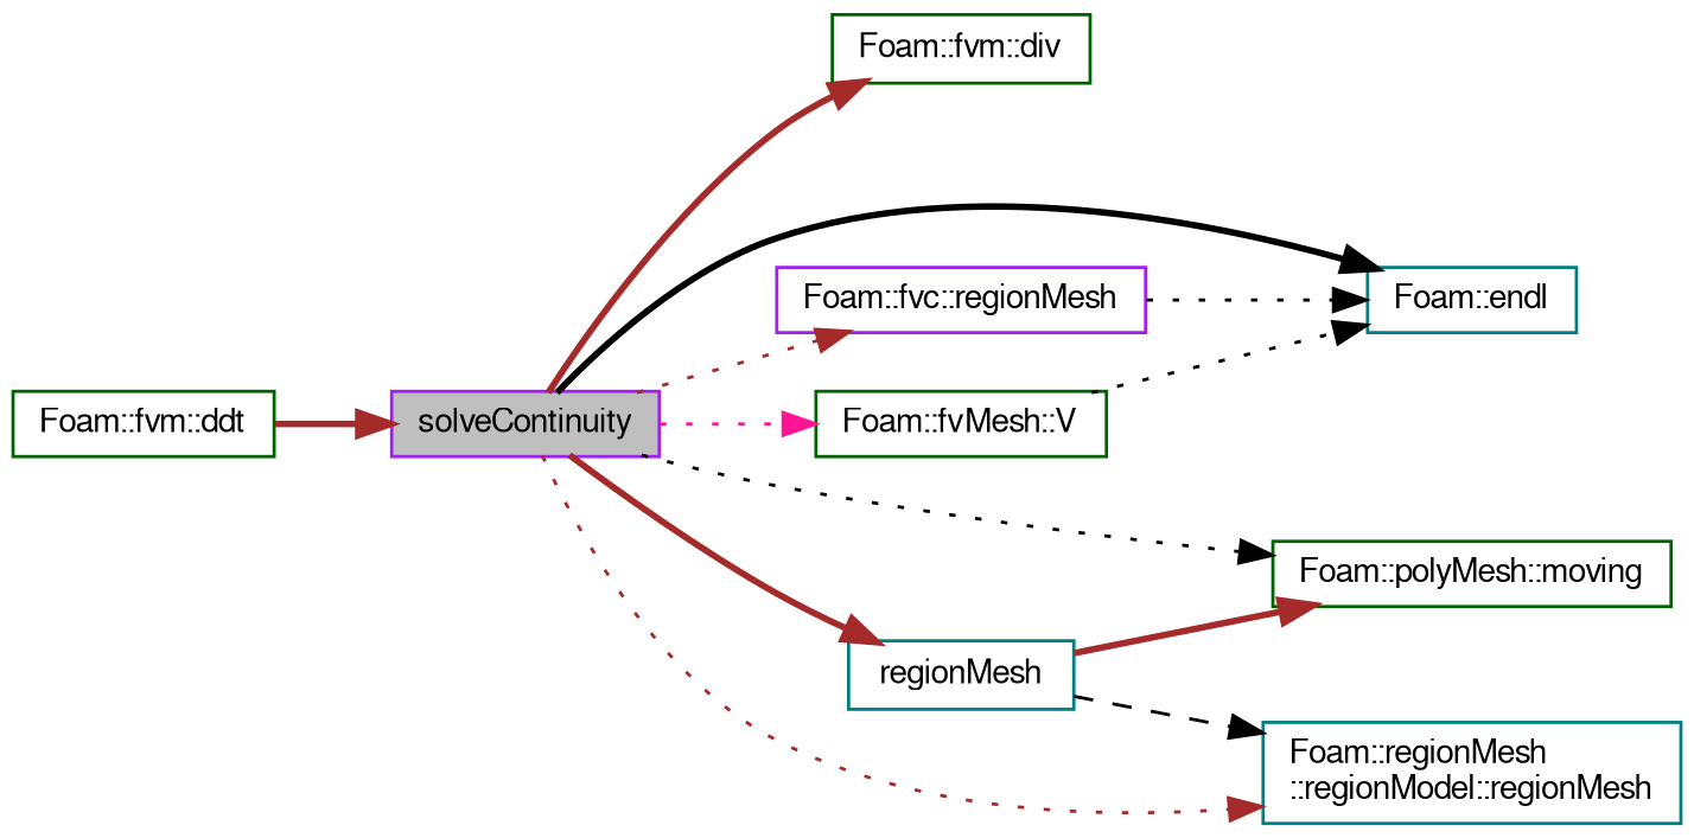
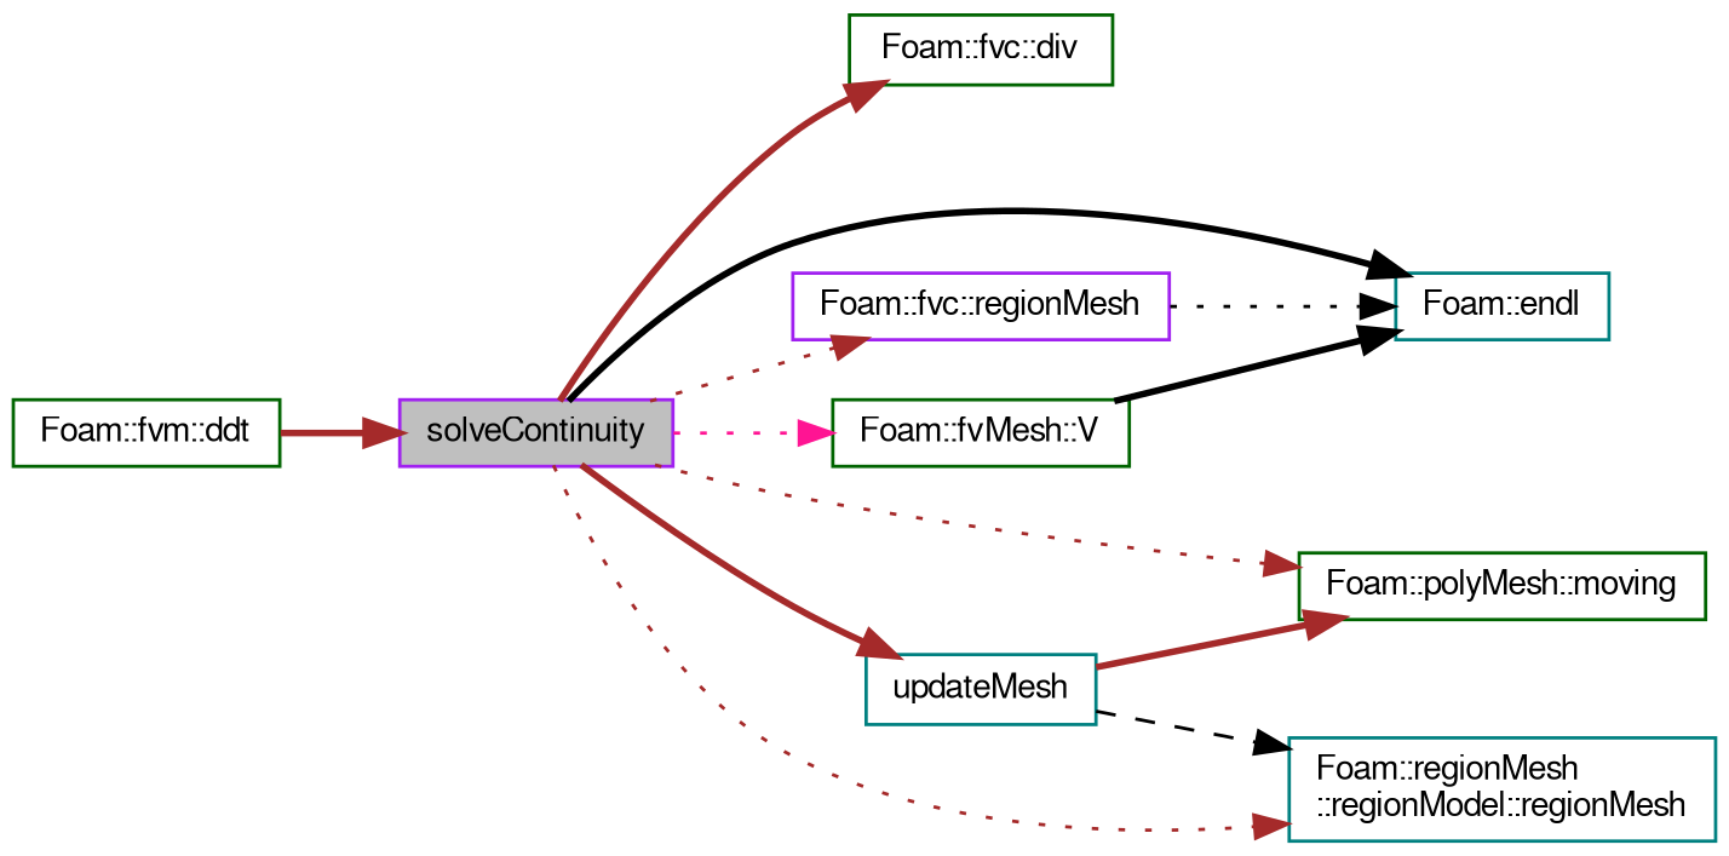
  digraph {
    rankdir=LR
    node [color=darkgreen fontname=FreeSans fontsize=10 shape=record]
    edge [color=brown fontname=FreeSans fontsize=10 labelfontname=FreeSans labelfontsize=10 style=bold]
    n1 [color=purple fillcolor=grey75 fontcolor=black height=0.2 label=solveContinuity style=filled width=0.4]
-   n2 [height=0.2 label="Foam::fvm::div" width=0.4]
+   n2 [height=0.2 label="Foam::fvc::div" width=0.4]
    n3 [color=teal height=0.2 label="Foam::endl" width=0.4]
    n4 [color=purple height=0.2 label="Foam::fvc::regionMesh" width=0.4]
    n5 [height=0.2 label="Foam::polyMesh::moving" width=0.4]
    n6 [color=teal height=0.2 label="Foam::regionMesh\l::regionModel::regionMesh" width=0.4]
-   n7 [color=teal height=0.2 label=regionMesh width=0.4]
+   n7 [color=teal height=0.2 label=updateMesh width=0.4]
    n8 [height=0.2 label="Foam::fvMesh::V" width=0.4]
    n9 [height=0.2 label="Foam::fvm::ddt" width=0.4]
    n1 -> n2
    n1 -> n3 [color=black]
    n1 -> n4 [style=dotted]
-   n1 -> n5 [color=black style=dotted]
+   n1 -> n5 [style=dotted]
    n1 -> n6 [style=dotted]
    n1 -> n7
    n1 -> n8 [color=deeppink style=dotted]
    n4 -> n3 [color=black style=dotted]
    n7 -> n5
    n7 -> n6 [color=black style=dashed]
-   n8 -> n3 [color=black style=dotted]
+   n8 -> n3 [color=black]
    n9 -> n1
  }
